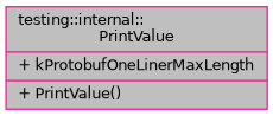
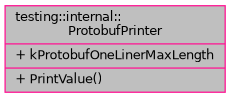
  digraph {
-   n1 [color=deeppink fillcolor=grey75 fontcolor=black fontname=Helvetica fontsize=10 height=0.2 label="{testing::internal::\lPrintValue\n|+ kProtobufOneLinerMaxLength\l|+ PrintValue()\l}" shape=record style=filled width=0.4]
+   n1 [color=deeppink fillcolor=grey75 fontcolor=black fontname=Helvetica fontsize=10 height=0.2 label="{testing::internal::\lProtobufPrinter\n|+ kProtobufOneLinerMaxLength\l|+ PrintValue()\l}" shape=record style=filled width=0.4]
  }
